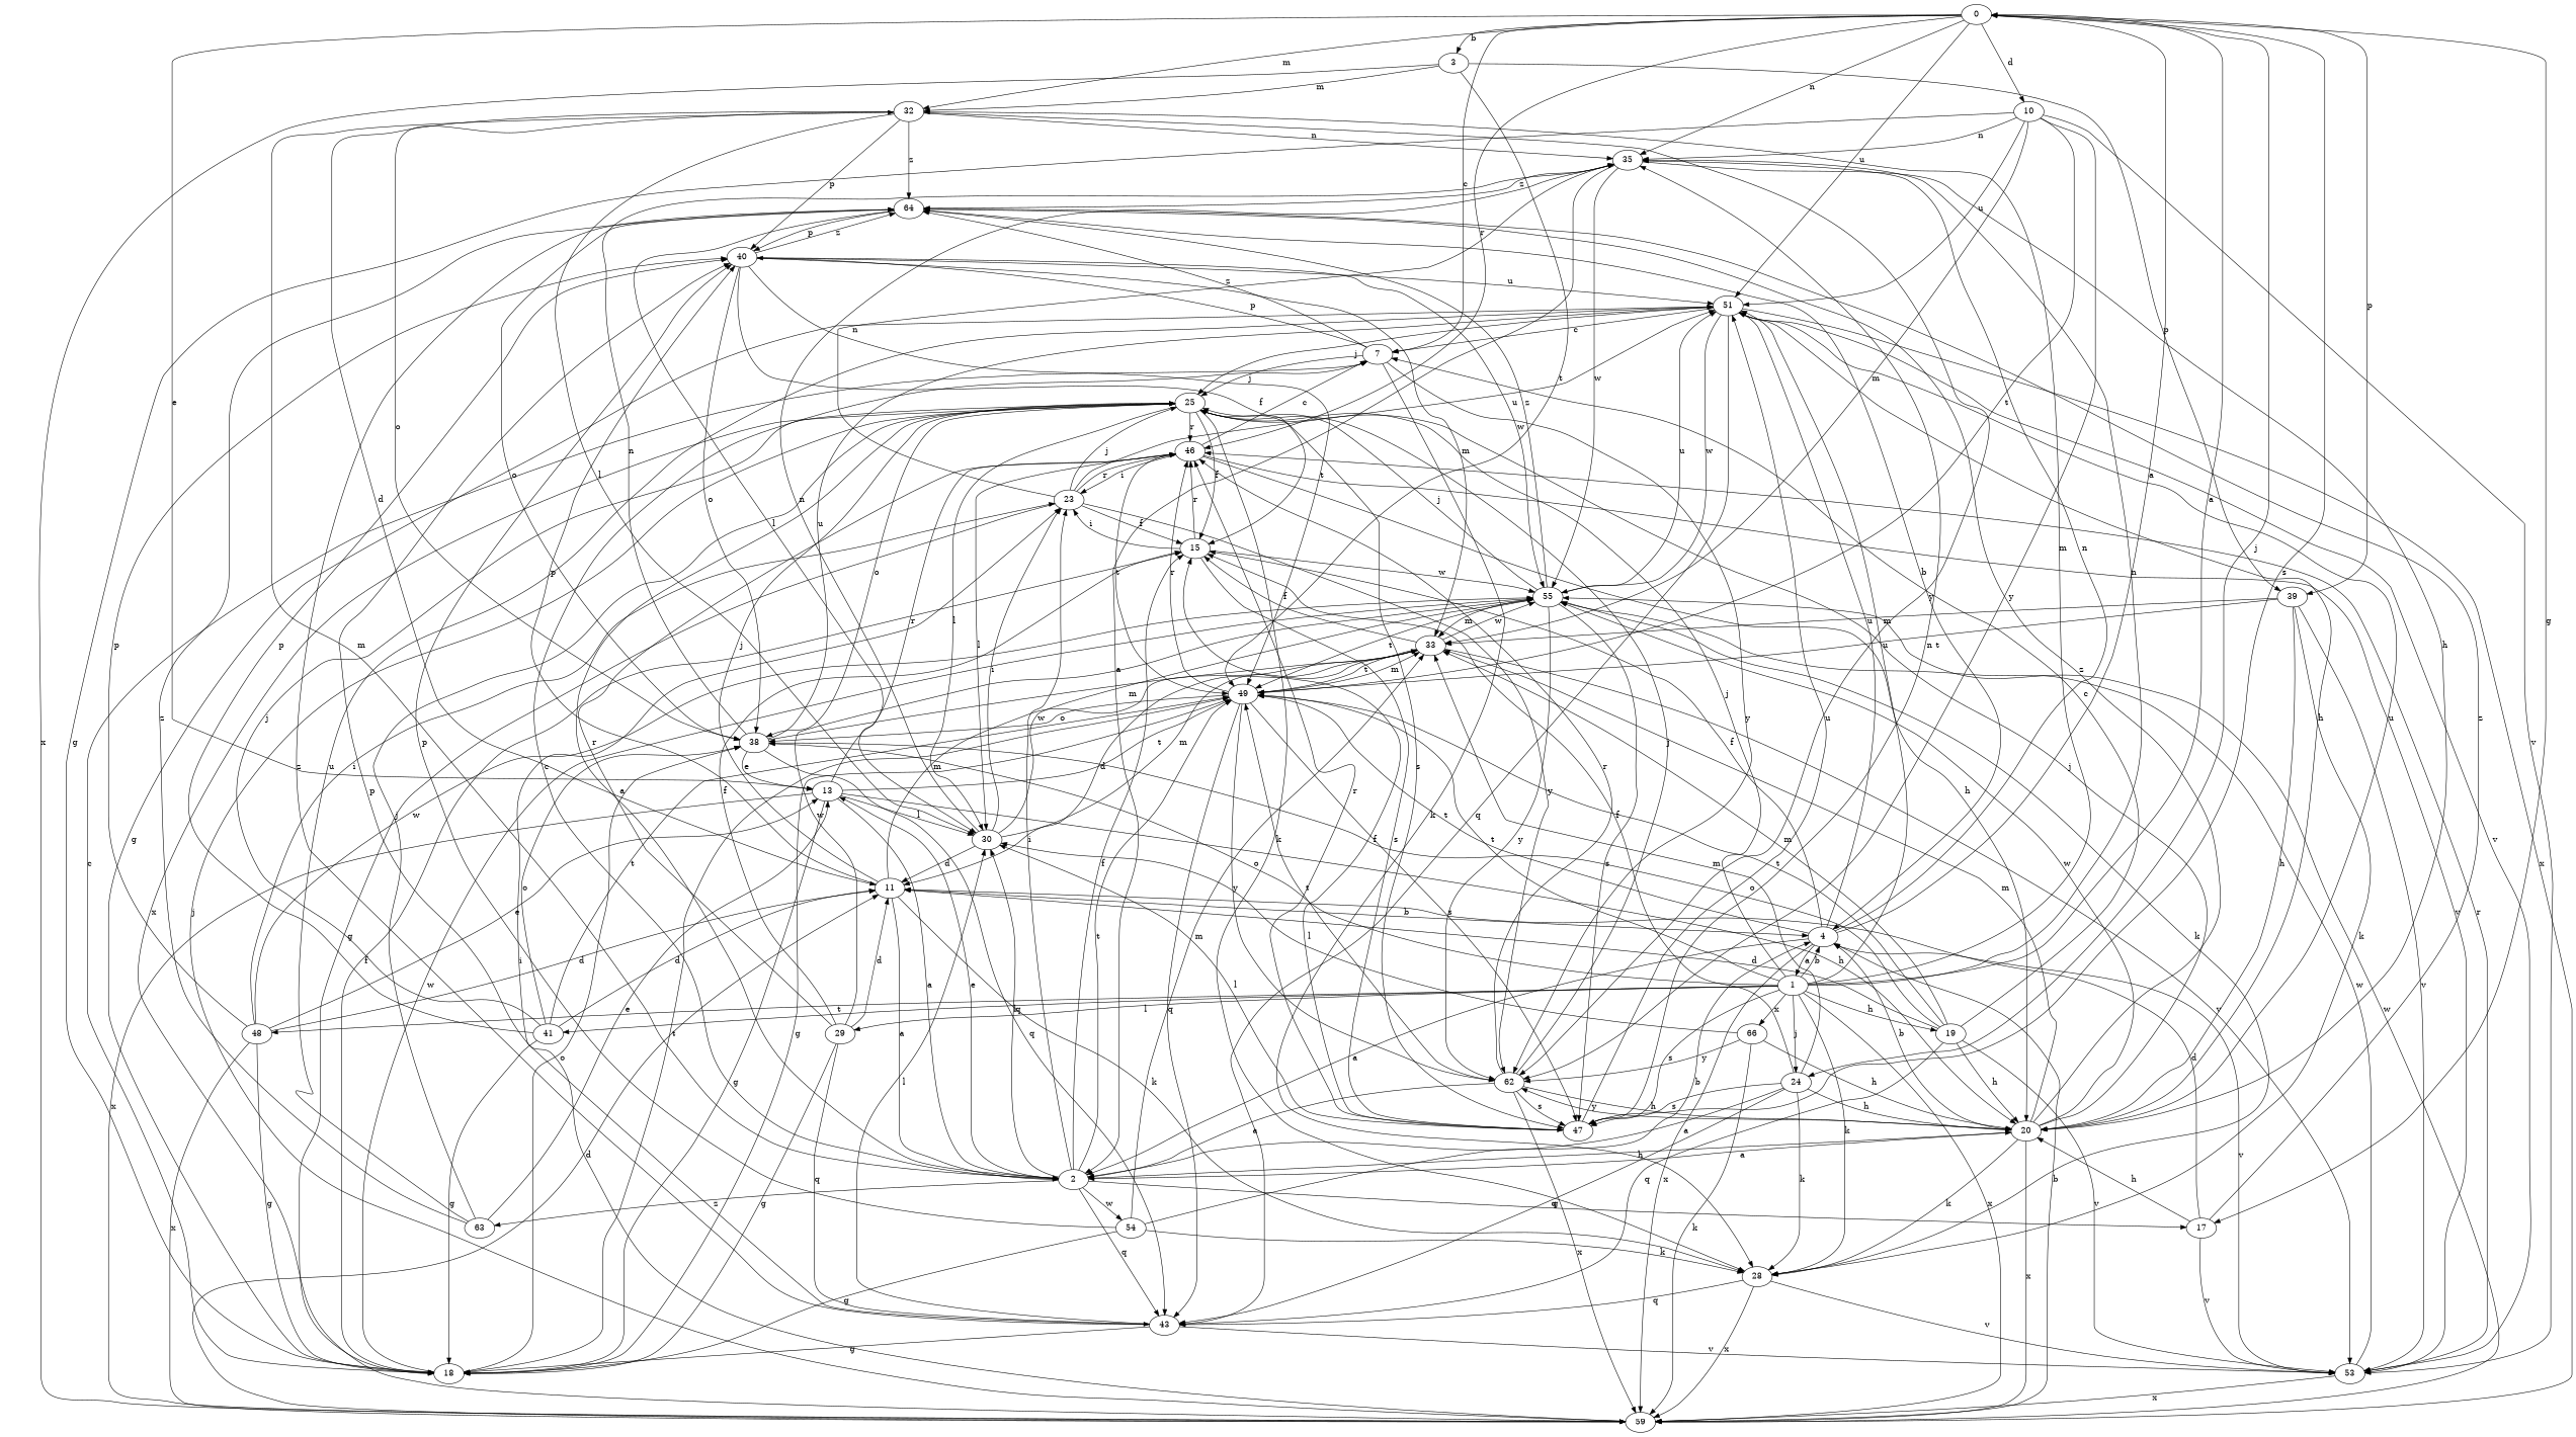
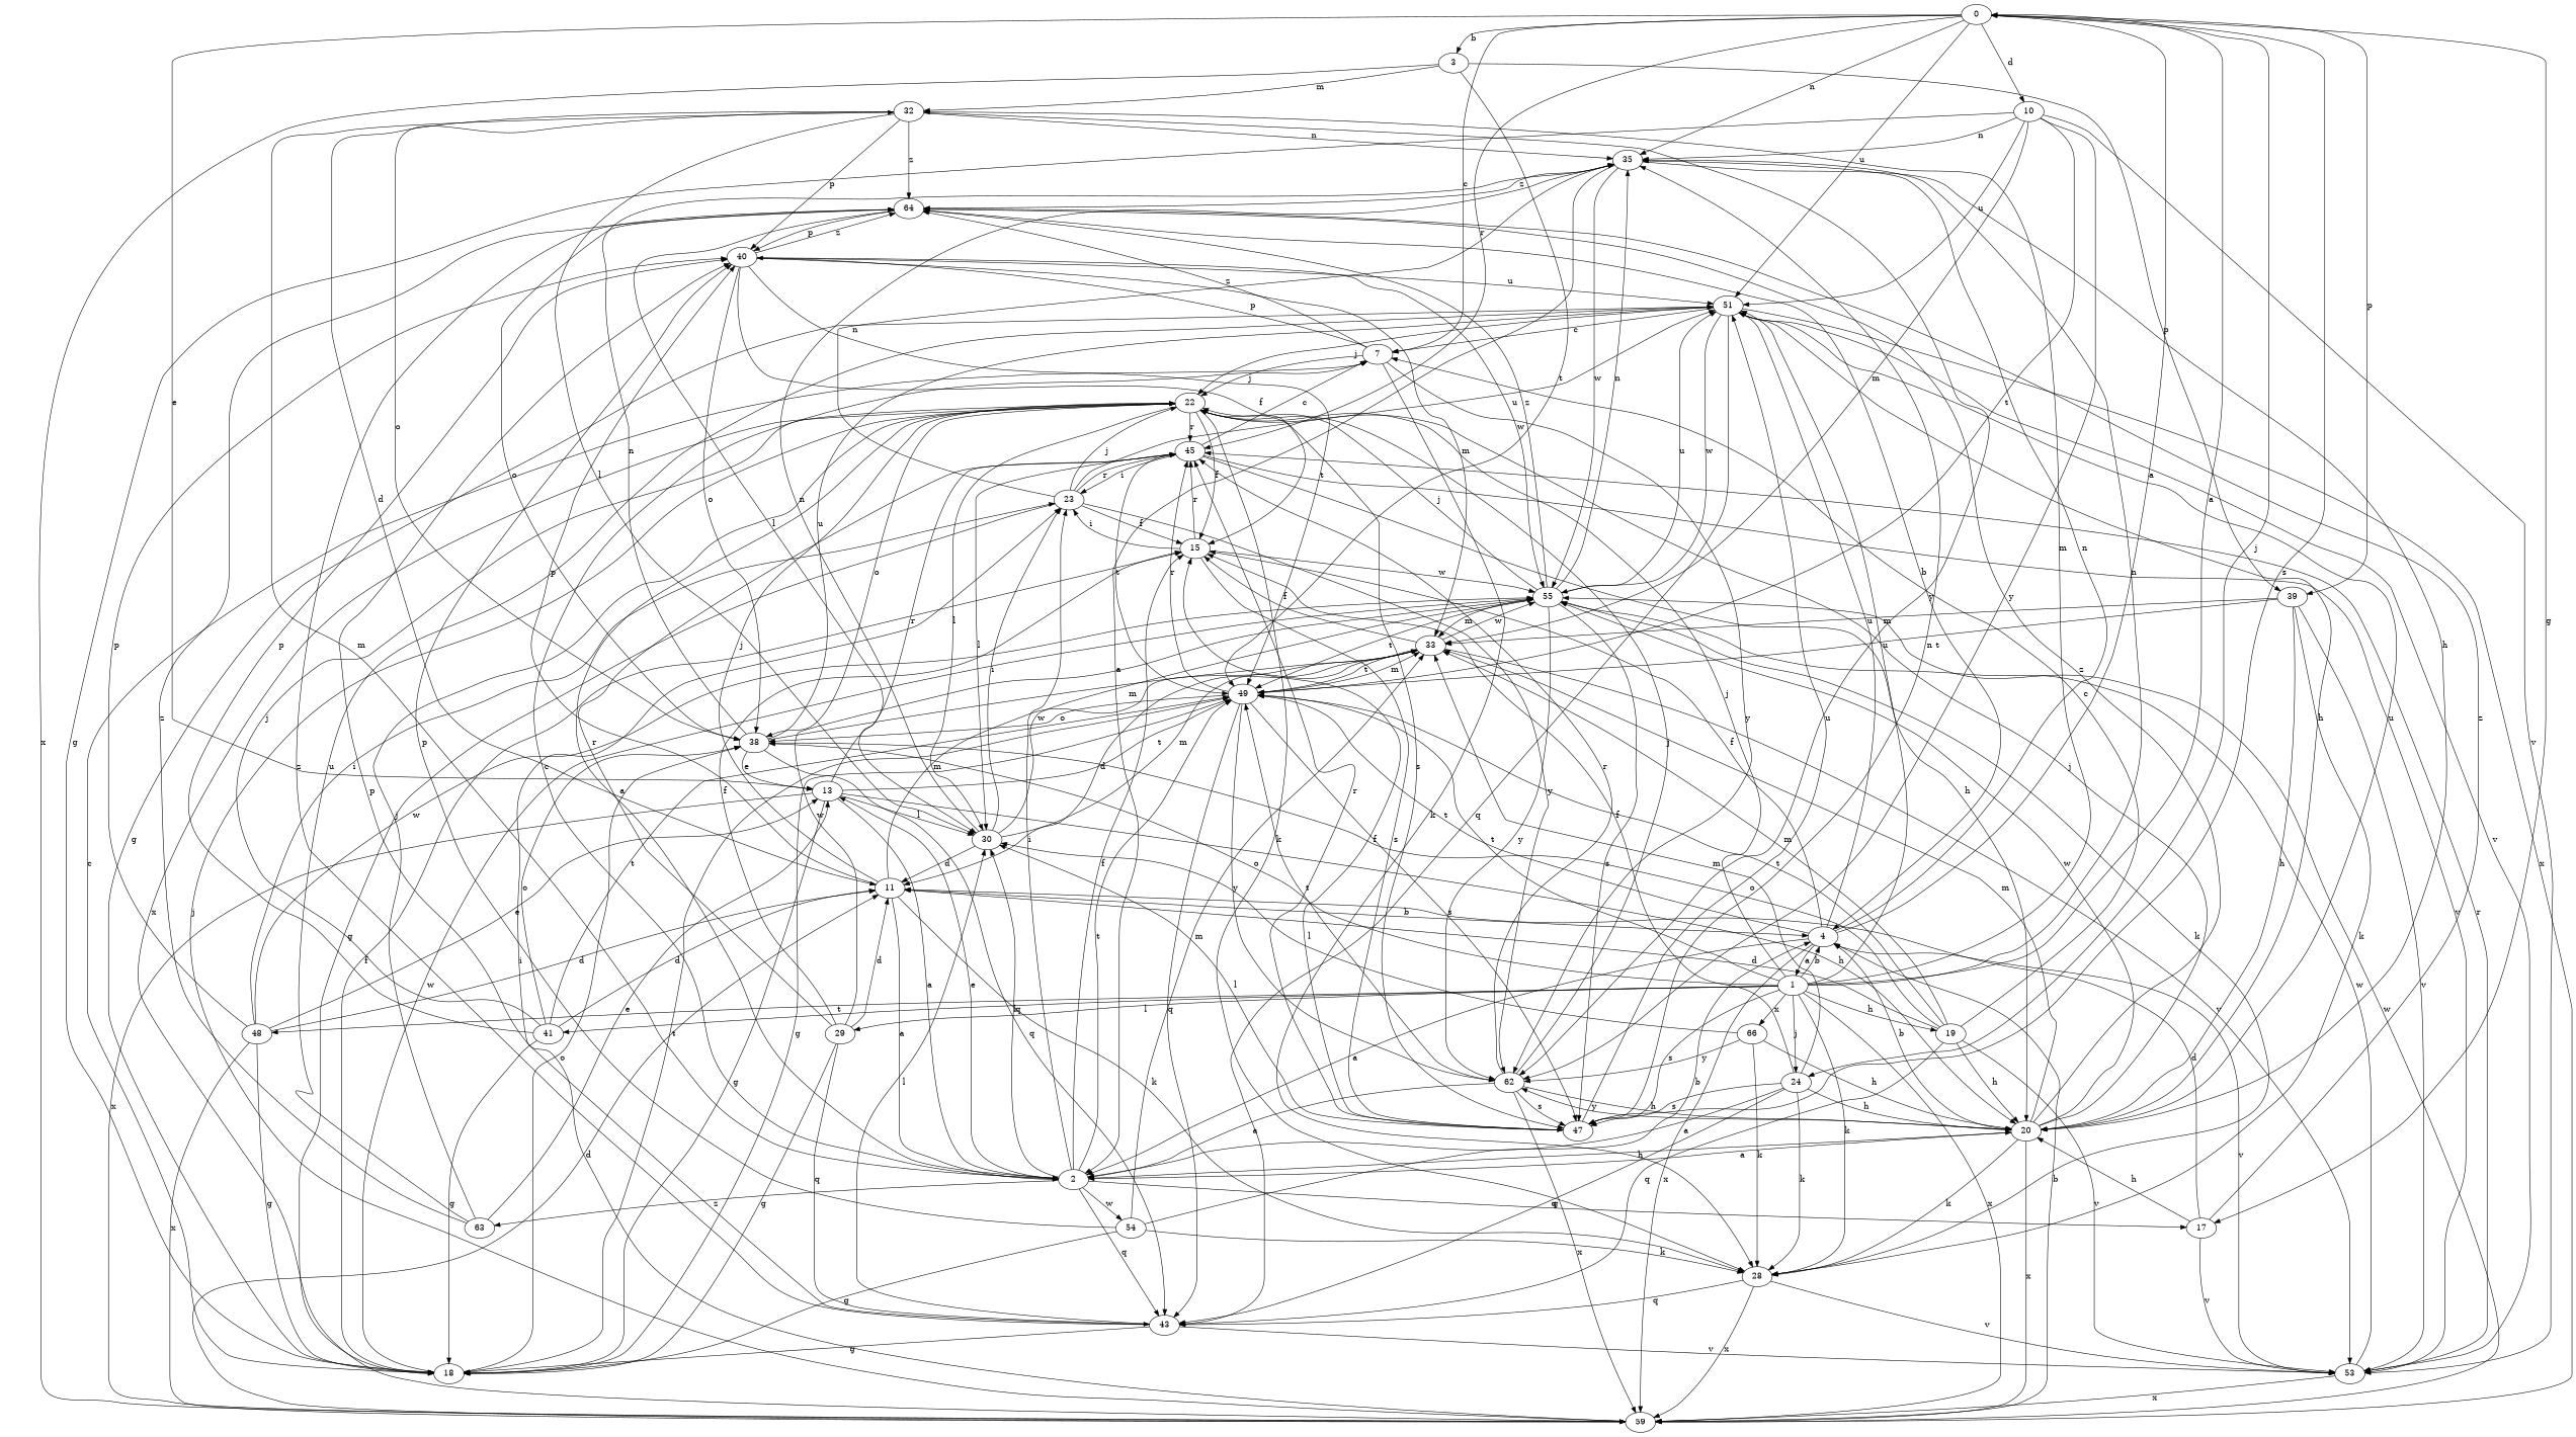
  strict digraph {
    0
    3
    7
    10
    13
    17
    24
    32
    35
    39
-   45 [label=46]
+   45
    47
    51
    49
    59
-   25
+   25 [label=22]
    28
    40
    62
    64
    53
    18
    33
    2
    20
    30
    11
    15
    43
    38
    55
    23
    1
    4
    19
    29
    41
    48
    n39 [label=66]
    54
    63
    0 -> 3 [label=b]
    0 -> 7 [label=c]
    0 -> 10 [label=d]
    0 -> 13 [label=e]
    0 -> 17 [label=g]
    0 -> 24 [label=j]
-   0 -> 32 [label=m]
    0 -> 35 [label=n]
    0 -> 39 [label=p]
    0 -> 45 [label=r]
    0 -> 47 [label=s]
    0 -> 51 [label=u]
    3 -> 32 [label=m]
    3 -> 39 [label=p]
    3 -> 49 [label=t]
    3 -> 59 [label=x]
    7 -> 25 [label=j]
    7 -> 28 [label=k]
    7 -> 40 [label=p]
    7 -> 62 [label=y]
    7 -> 64 [label=z]
    10 -> 35 [label=n]
    10 -> 51 [label=u]
    10 -> 49 [label=t]
    10 -> 62 [label=y]
    10 -> 53 [label=v]
    10 -> 18 [label=g]
    10 -> 33 [label=m]
    13 -> 45 [label=r]
    13 -> 49 [label=t]
    13 -> 59 [label=x]
    13 -> 18 [label=g]
    13 -> 2 [label=a]
    13 -> 20 [label=h]
    13 -> 30 [label=l]
    17 -> 64 [label=z]
    17 -> 53 [label=v]
    17 -> 20 [label=h]
    17 -> 11 [label=d]
    24 -> 47 [label=s]
    24 -> 28 [label=k]
    24 -> 33 [label=m]
    24 -> 2 [label=a]
    24 -> 20 [label=h]
    24 -> 15 [label=f]
    24 -> 43 [label=q]
    32 -> 35 [label=n]
    32 -> 40 [label=p]
    32 -> 62 [label=y]
    32 -> 64 [label=z]
    32 -> 30 [label=l]
    32 -> 11 [label=d]
    32 -> 38 [label=o]
    35 -> 64 [label=z]
    35 -> 2 [label=a]
    35 -> 20 [label=h]
    35 -> 55 [label=w]
    39 -> 49 [label=t]
    39 -> 28 [label=k]
    39 -> 53 [label=v]
    39 -> 33 [label=m]
    39 -> 20 [label=h]
    45 -> 7 [label=c]
    45 -> 49 [label=t]
    45 -> 53 [label=v]
    45 -> 20 [label=h]
    45 -> 30 [label=l]
    45 -> 23 [label=i]
    47 -> 35 [label=n]
    47 -> 45 [label=r]
    47 -> 51 [label=u]
    47 -> 30 [label=l]
    47 -> 15 [label=f]
    51 -> 7 [label=c]
    51 -> 59 [label=x]
    51 -> 25 [label=j]
    51 -> 53 [label=v]
    51 -> 18 [label=g]
    51 -> 20 [label=h]
    51 -> 43 [label=q]
    51 -> 55 [label=w]
    49 -> 45 [label=r]
    49 -> 47 [label=s]
    49 -> 62 [label=y]
    49 -> 18 [label=g]
    49 -> 33 [label=m]
    49 -> 43 [label=q]
    49 -> 38 [label=o]
    59 -> 25 [label=j]
    59 -> 11 [label=d]
    59 -> 55 [label=w]
    59 -> 23 [label=i]
    59 -> 4 [label=b]
    25 -> 45 [label=r]
    25 -> 47 [label=s]
    25 -> 59 [label=x]
    25 -> 28 [label=k]
    25 -> 2 [label=a]
    25 -> 30 [label=l]
    25 -> 15 [label=f]
    25 -> 38 [label=o]
    28 -> 59 [label=x]
    28 -> 53 [label=v]
    28 -> 43 [label=q]
    40 -> 51 [label=u]
    40 -> 49 [label=t]
    40 -> 64 [label=z]
    40 -> 33 [label=m]
    40 -> 15 [label=f]
    40 -> 38 [label=o]
    40 -> 55 [label=w]
    62 -> 45 [label=r]
    62 -> 47 [label=s]
    62 -> 49 [label=t]
    62 -> 59 [label=x]
    62 -> 25 [label=j]
    62 -> 2 [label=a]
    62 -> 20 [label=h]
    64 -> 40 [label=p]
    64 -> 30 [label=l]
    64 -> 38 [label=o]
    64 -> 4 [label=b]
    53 -> 45 [label=r]
    53 -> 59 [label=x]
    53 -> 55 [label=w]
    18 -> 7 [label=c]
    18 -> 49 [label=t]
    18 -> 15 [label=f]
    18 -> 38 [label=o]
    18 -> 55 [label=w]
    33 -> 49 [label=t]
    33 -> 53 [label=v]
    33 -> 11 [label=d]
    33 -> 15 [label=f]
    33 -> 55 [label=w]
    2 -> 7 [label=c]
    2 -> 13 [label=e]
    2 -> 17 [label=g]
    2 -> 32 [label=m]
    2 -> 49 [label=t]
    2 -> 20 [label=h]
    2 -> 30 [label=l]
    2 -> 15 [label=f]
    2 -> 43 [label=q]
    2 -> 23 [label=i]
    2 -> 54 [label=w]
    2 -> 63 [label=z]
    20 -> 51 [label=u]
    20 -> 59 [label=x]
    20 -> 25 [label=j]
    20 -> 28 [label=k]
    20 -> 62 [label=y]
    20 -> 64 [label=z]
    20 -> 33 [label=m]
    20 -> 2 [label=a]
    20 -> 55 [label=w]
    20 -> 4 [label=b]
    30 -> 35 [label=n]
    30 -> 33 [label=m]
    30 -> 11 [label=d]
    30 -> 55 [label=w]
    30 -> 23 [label=i]
    11 -> 25 [label=j]
    11 -> 28 [label=k]
    11 -> 40 [label=p]
    11 -> 33 [label=m]
    11 -> 2 [label=a]
    11 -> 4 [label=b]
    15 -> 45 [label=r]
    15 -> 47 [label=s]
    15 -> 55 [label=w]
    15 -> 23 [label=i]
    43 -> 40 [label=p]
    43 -> 64 [label=z]
    43 -> 53 [label=v]
    43 -> 18 [label=g]
    43 -> 30 [label=l]
    38 -> 13 [label=e]
    38 -> 35 [label=n]
    38 -> 51 [label=u]
    38 -> 33 [label=m]
    38 -> 43 [label=q]
+   55 -> 35 [label=n]
    55 -> 47 [label=s]
    55 -> 51 [label=u]
    55 -> 49 [label=t]
    55 -> 25 [label=j]
    55 -> 28 [label=k]
    55 -> 62 [label=y]
    55 -> 64 [label=z]
    55 -> 33 [label=m]
    23 -> 35 [label=n]
    23 -> 45 [label=r]
    23 -> 51 [label=u]
    23 -> 25 [label=j]
    23 -> 62 [label=y]
    23 -> 18 [label=g]
    23 -> 15 [label=f]
    1 -> 0 [label=a]
    1 -> 24 [label=j]
    1 -> 32 [label=m]
    1 -> 35 [label=n]
    1 -> 47 [label=s]
    1 -> 51 [label=u]
    1 -> 49 [label=t]
    1 -> 59 [label=x]
    1 -> 25 [label=j]
    1 -> 28 [label=k]
    1 -> 38 [label=o]
    1 -> 4 [label=b]
    1 -> 19 [label=h]
    1 -> 29 [label=l]
    1 -> 41 [label=q]
    1 -> 48 [label=t]
    1 -> n39 [label=x]
    4 -> 0 [label=a]
    4 -> 35 [label=n]
    4 -> 51 [label=u]
    4 -> 49 [label=t]
    4 -> 59 [label=x]
    4 -> 53 [label=v]
    4 -> 2 [label=a]
    4 -> 15 [label=f]
    4 -> 1 [label=a]
    19 -> 7 [label=c]
    19 -> 49 [label=t]
    19 -> 53 [label=v]
    19 -> 33 [label=m]
    19 -> 20 [label=h]
    19 -> 11 [label=d]
    19 -> 43 [label=q]
    19 -> 38 [label=o]
    29 -> 45 [label=r]
    29 -> 18 [label=g]
    29 -> 11 [label=d]
    29 -> 15 [label=f]
    29 -> 43 [label=q]
    29 -> 55 [label=w]
    41 -> 49 [label=t]
    41 -> 25 [label=j]
    41 -> 40 [label=p]
    41 -> 18 [label=g]
    41 -> 11 [label=d]
    41 -> 38 [label=o]
    48 -> 13 [label=e]
    48 -> 59 [label=x]
    48 -> 40 [label=p]
    48 -> 18 [label=g]
    48 -> 11 [label=d]
    48 -> 55 [label=w]
    48 -> 23 [label=i]
-   n39 -> 59 [label=k]
+   n39 -> 28 [label=k]
    n39 -> 62 [label=y]
    n39 -> 20 [label=h]
    n39 -> 30 [label=l]
    54 -> 28 [label=k]
    54 -> 40 [label=p]
    54 -> 18 [label=g]
    54 -> 33 [label=m]
    54 -> 4 [label=b]
    63 -> 13 [label=e]
    63 -> 51 [label=u]
    63 -> 25 [label=j]
    63 -> 64 [label=z]
  }
